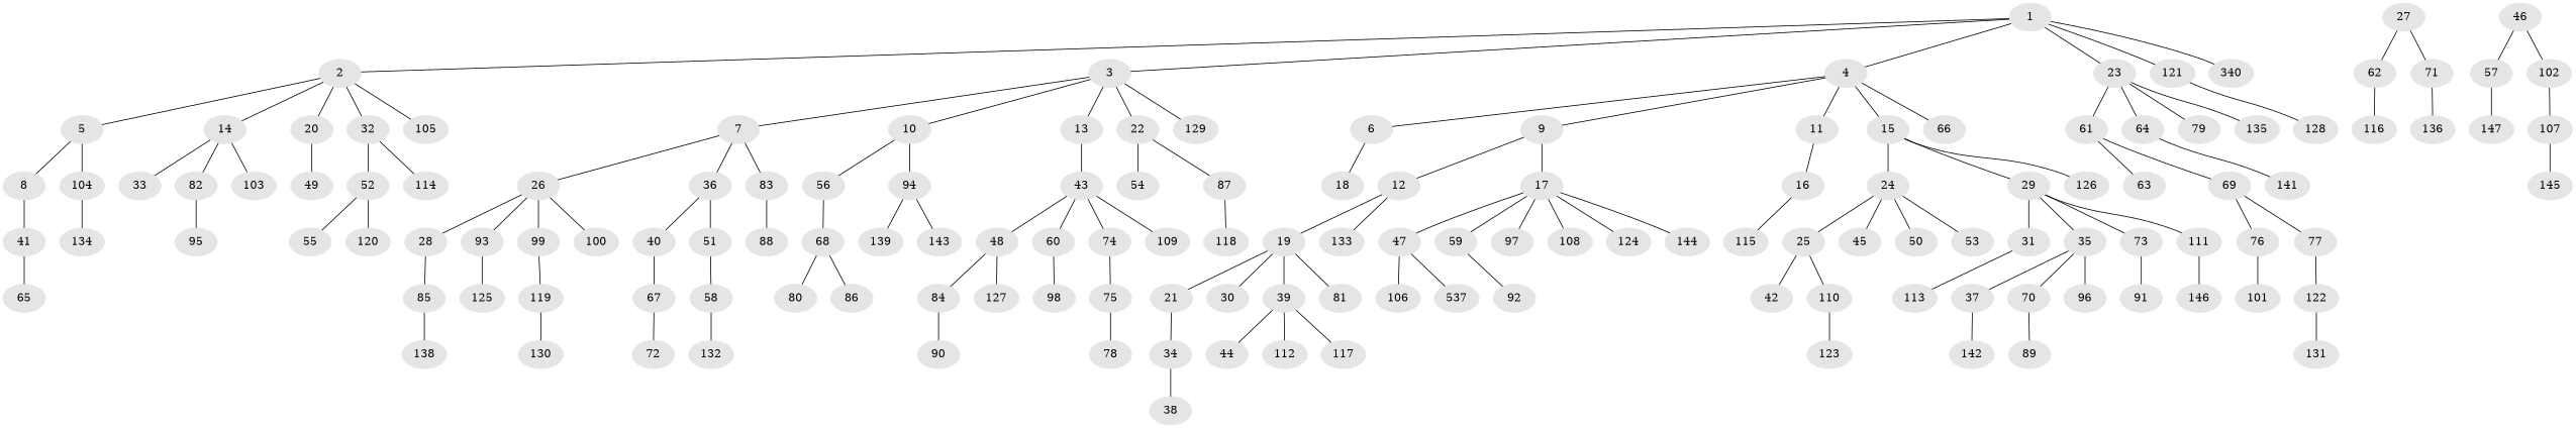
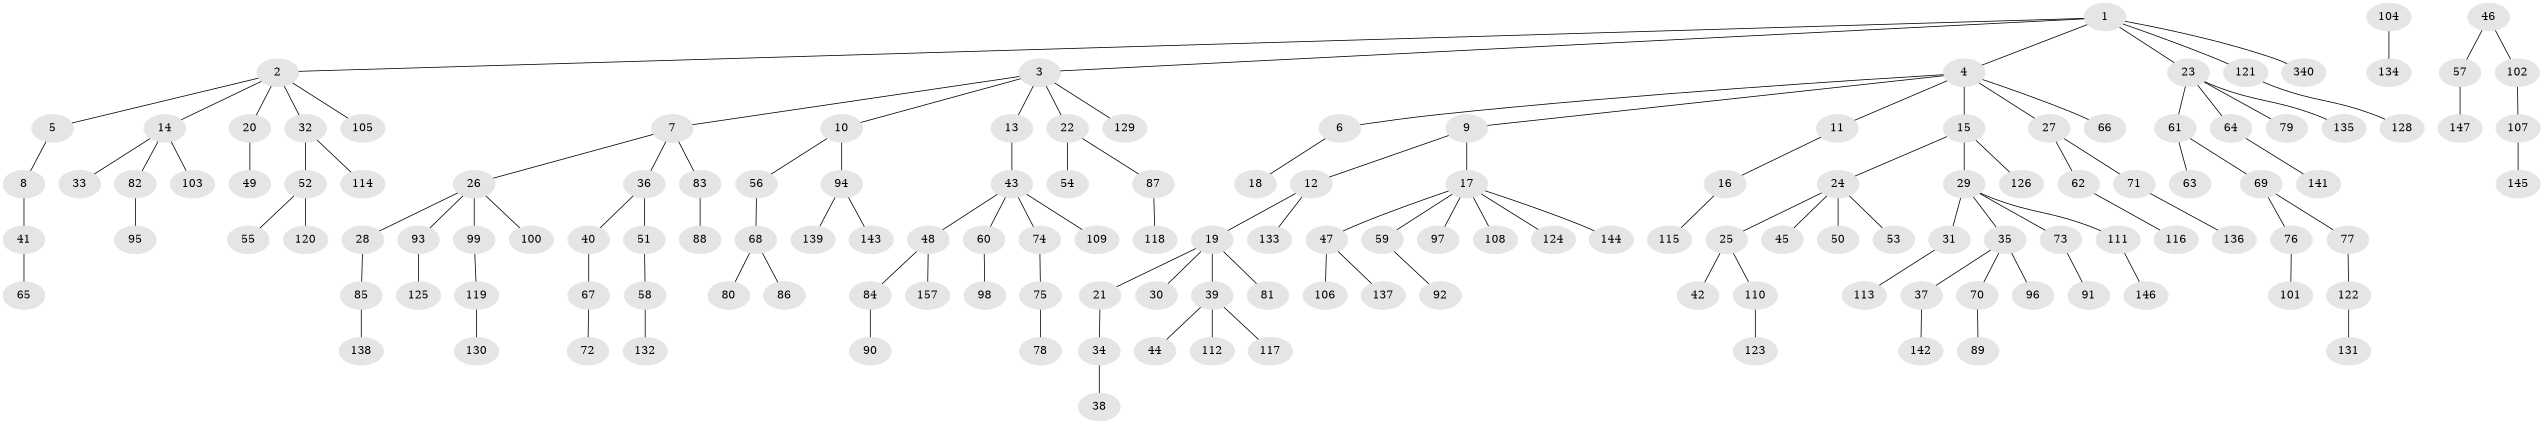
  graph {
    node [color=gray90 style=filled]
    1
    2
    3
    4
    23
    121
    n7 [label=340]
    5
    14
    20
    32
    105
    7
    10
    13
    22
    129
    6
    9
    11
    15
    27
    66
    61
    64
    79
    135
    128
    8
    104
    33
    82
    103
    49
    52
    114
    26
    36
    83
    56
    94
    43
    54
    87
    18
    12
    17
    16
    24
    29
    126
    62
    71
    41
    134
    28
    93
    99
    100
    40
    51
    88
    65
    19
    133
    47
    59
    97
    108
    124
    144
    68
    139
    143
    115
    21
    30
    39
    81
    48
    60
    74
    109
    95
    25
    45
    50
    53
    31
    35
    73
    111
    106
-   137 [label=537]
+   137
    92
    34
    44
    112
    117
    38
    118
    63
    69
    141
    42
    110
    123
    85
    125
    119
    116
    136
    138
    113
    37
    70
    96
    91
    146
    55
    120
    142
    89
    67
    58
    46
    57
    102
    72
    84
-   127
+   127 [label=157]
    98
    75
    147
    107
    90
    132
    80
    86
    76
    77
    101
    122
    78
    131
    130
    145
    1 -- 2
    1 -- 3
    1 -- 4
    1 -- 23
    1 -- 121
    1 -- n7
    2 -- 5
    2 -- 14
    2 -- 20
    2 -- 32
    2 -- 105
    3 -- 7
    3 -- 10
    3 -- 13
    3 -- 22
    3 -- 129
    4 -- 6
    4 -- 9
    4 -- 11
    4 -- 15
+   4 -- 27
    4 -- 66
    23 -- 61
    23 -- 64
    23 -- 79
    23 -- 135
    121 -- 128
    5 -- 8
-   5 -- 104
    14 -- 33
    14 -- 82
    14 -- 103
    20 -- 49
    32 -- 52
    32 -- 114
    7 -- 26
    7 -- 36
    7 -- 83
    10 -- 56
    10 -- 94
    13 -- 43
    22 -- 54
    22 -- 87
    6 -- 18
    9 -- 12
    9 -- 17
    11 -- 16
    15 -- 24
    15 -- 29
    15 -- 126
    27 -- 62
    27 -- 71
    61 -- 63
    61 -- 69
    64 -- 141
    8 -- 41
    104 -- 134
    82 -- 95
    52 -- 55
    52 -- 120
    26 -- 28
    26 -- 93
    26 -- 99
    26 -- 100
    36 -- 40
    36 -- 51
    83 -- 88
    56 -- 68
    94 -- 139
    94 -- 143
    43 -- 48
    43 -- 60
    43 -- 74
    43 -- 109
    87 -- 118
    12 -- 19
    12 -- 133
    17 -- 47
    17 -- 59
    17 -- 97
    17 -- 108
    17 -- 124
    17 -- 144
    16 -- 115
    24 -- 25
    24 -- 45
    24 -- 50
    24 -- 53
    29 -- 31
    29 -- 35
    29 -- 73
    29 -- 111
    62 -- 116
    71 -- 136
    41 -- 65
    28 -- 85
    93 -- 125
    99 -- 119
    40 -- 67
    51 -- 58
    19 -- 21
    19 -- 30
    19 -- 39
    19 -- 81
    47 -- 106
    47 -- 137
    59 -- 92
    68 -- 80
    68 -- 86
    21 -- 34
    39 -- 44
    39 -- 112
    39 -- 117
    48 -- 84
    48 -- 127
    60 -- 98
    74 -- 75
    25 -- 42
    25 -- 110
    31 -- 113
    35 -- 37
    35 -- 70
    35 -- 96
    73 -- 91
    111 -- 146
    34 -- 38
    69 -- 76
    69 -- 77
    110 -- 123
    85 -- 138
    119 -- 130
    37 -- 142
    70 -- 89
    67 -- 72
    58 -- 132
    46 -- 57
    46 -- 102
    57 -- 147
    102 -- 107
    84 -- 90
    75 -- 78
    107 -- 145
    76 -- 101
    77 -- 122
    122 -- 131
  }
